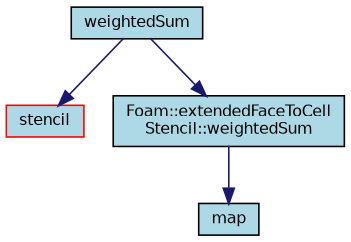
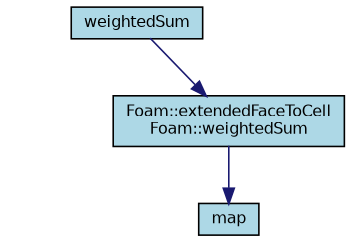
  digraph {
    rankdir=TB
    node [color=black fillcolor=lightblue fontname=Helvetica fontsize=10 shape=record style=filled]
    edge [color=midnightblue fontname=Helvetica fontsize=10 labelfontname=Helvetica labelfontsize=10 style=solid]
    n1 [fontcolor=black height=0.2 label=weightedSum width=0.4]
-   n2 [color=red height=0.2 label=stencil width=0.4]
-   n3 [height=0.2 label="Foam::extendedFaceToCell\lStencil::weightedSum" width=0.4]
+   n3 [height=0.2 label="Foam::extendedFaceToCell\lFoam::weightedSum" width=0.4]
    n4 [height=0.2 label=map width=0.4]
-   n1 -> n2
    n1 -> n3
    n3 -> n4
  }
